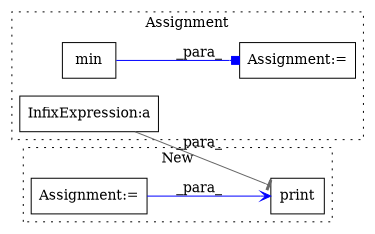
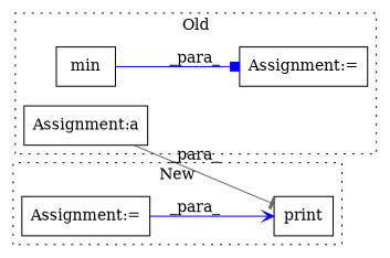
  digraph {
    rankdir=LR
    node [a=32 l=1 shape=box]
    edge [color=blue]
    n1 [l="4,1" label=min s="5665,5724"]
    n2 [a=7 label="Assignment:=" s=5664]
-   n3 [a=27 l=3 label="InfixExpression:a" s=5606]
+   n3 [a=27 l=3 label="Assignment:a" s=5606]
    n4 [l="6,1" label=print s="5800,5809"]
    n5 [a=7 label="Assignment:=" s=5769]
    subgraph cluster_1 {
-     label=Assignment
+     label=Old
      style=dotted
      n1
      n2
      n3
    }
    subgraph cluster_2 {
      label=New
      style=dotted
      n4
      n5
    }
    n1 -> n2 [arrowhead=box label=_para_]
    n3 -> n4 [arrowhead=tee color=gray40 label=_para_]
    n5 -> n4 [arrowhead=vee label=_para_]
  }
